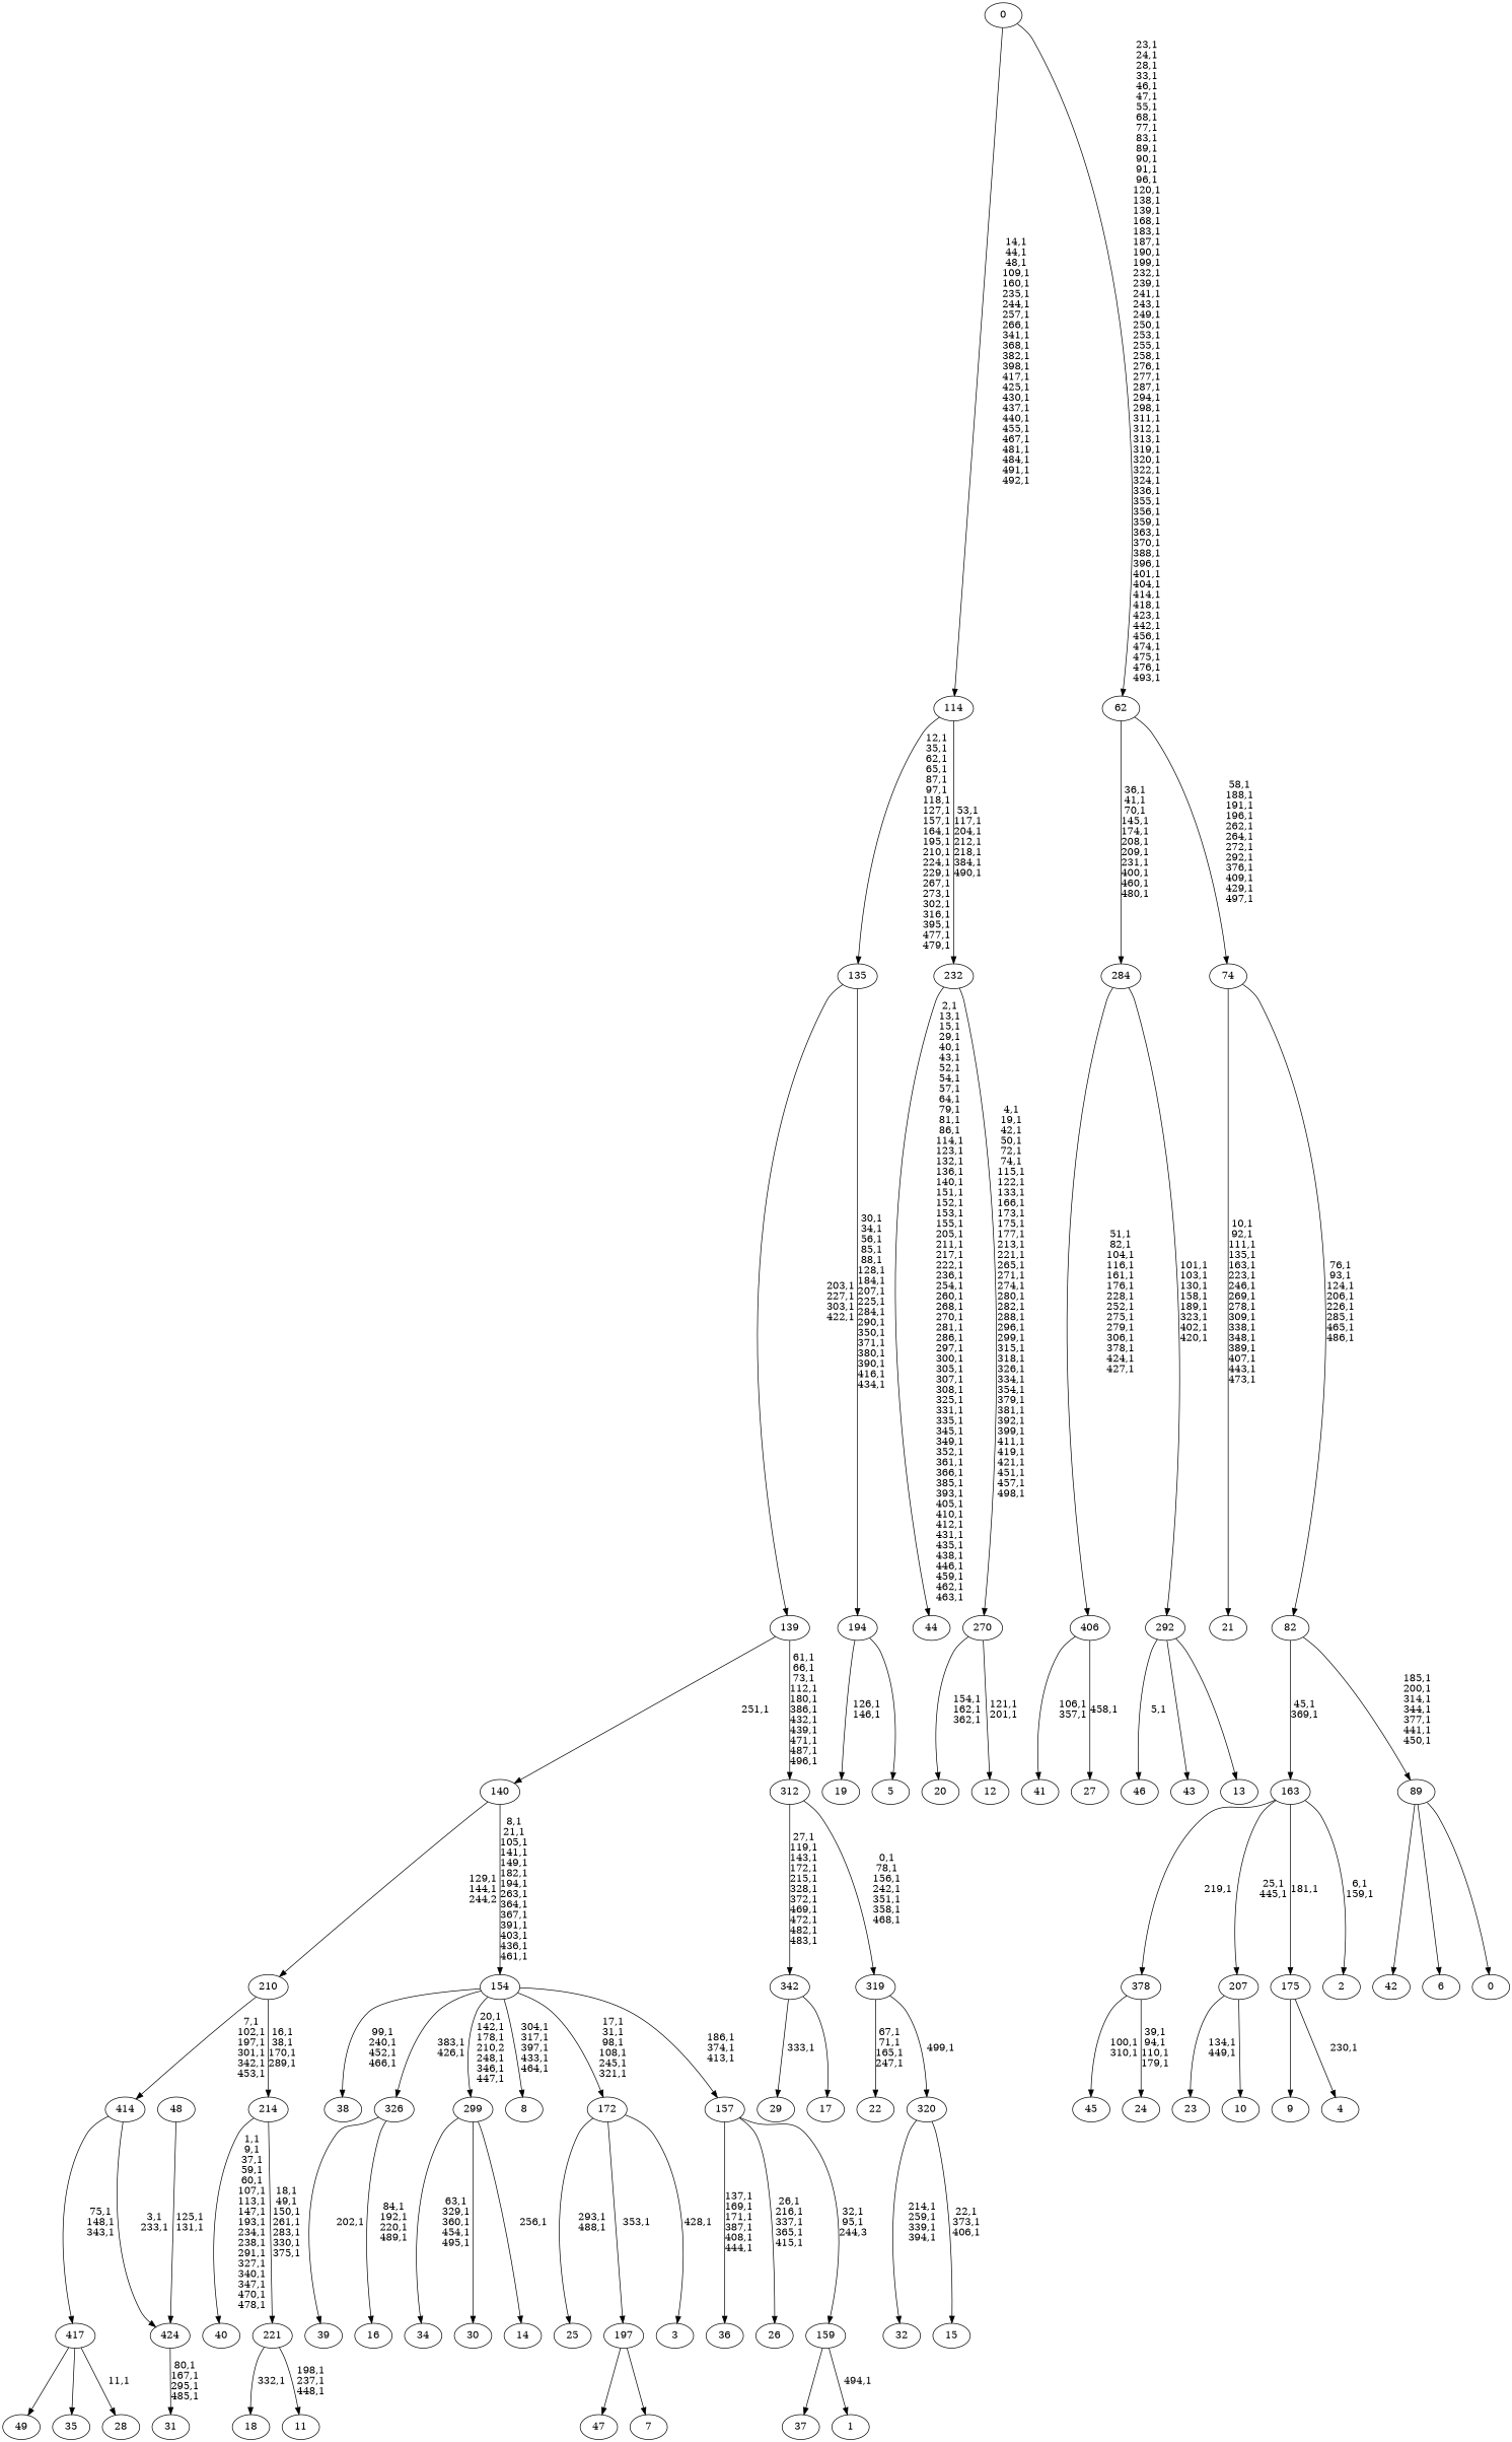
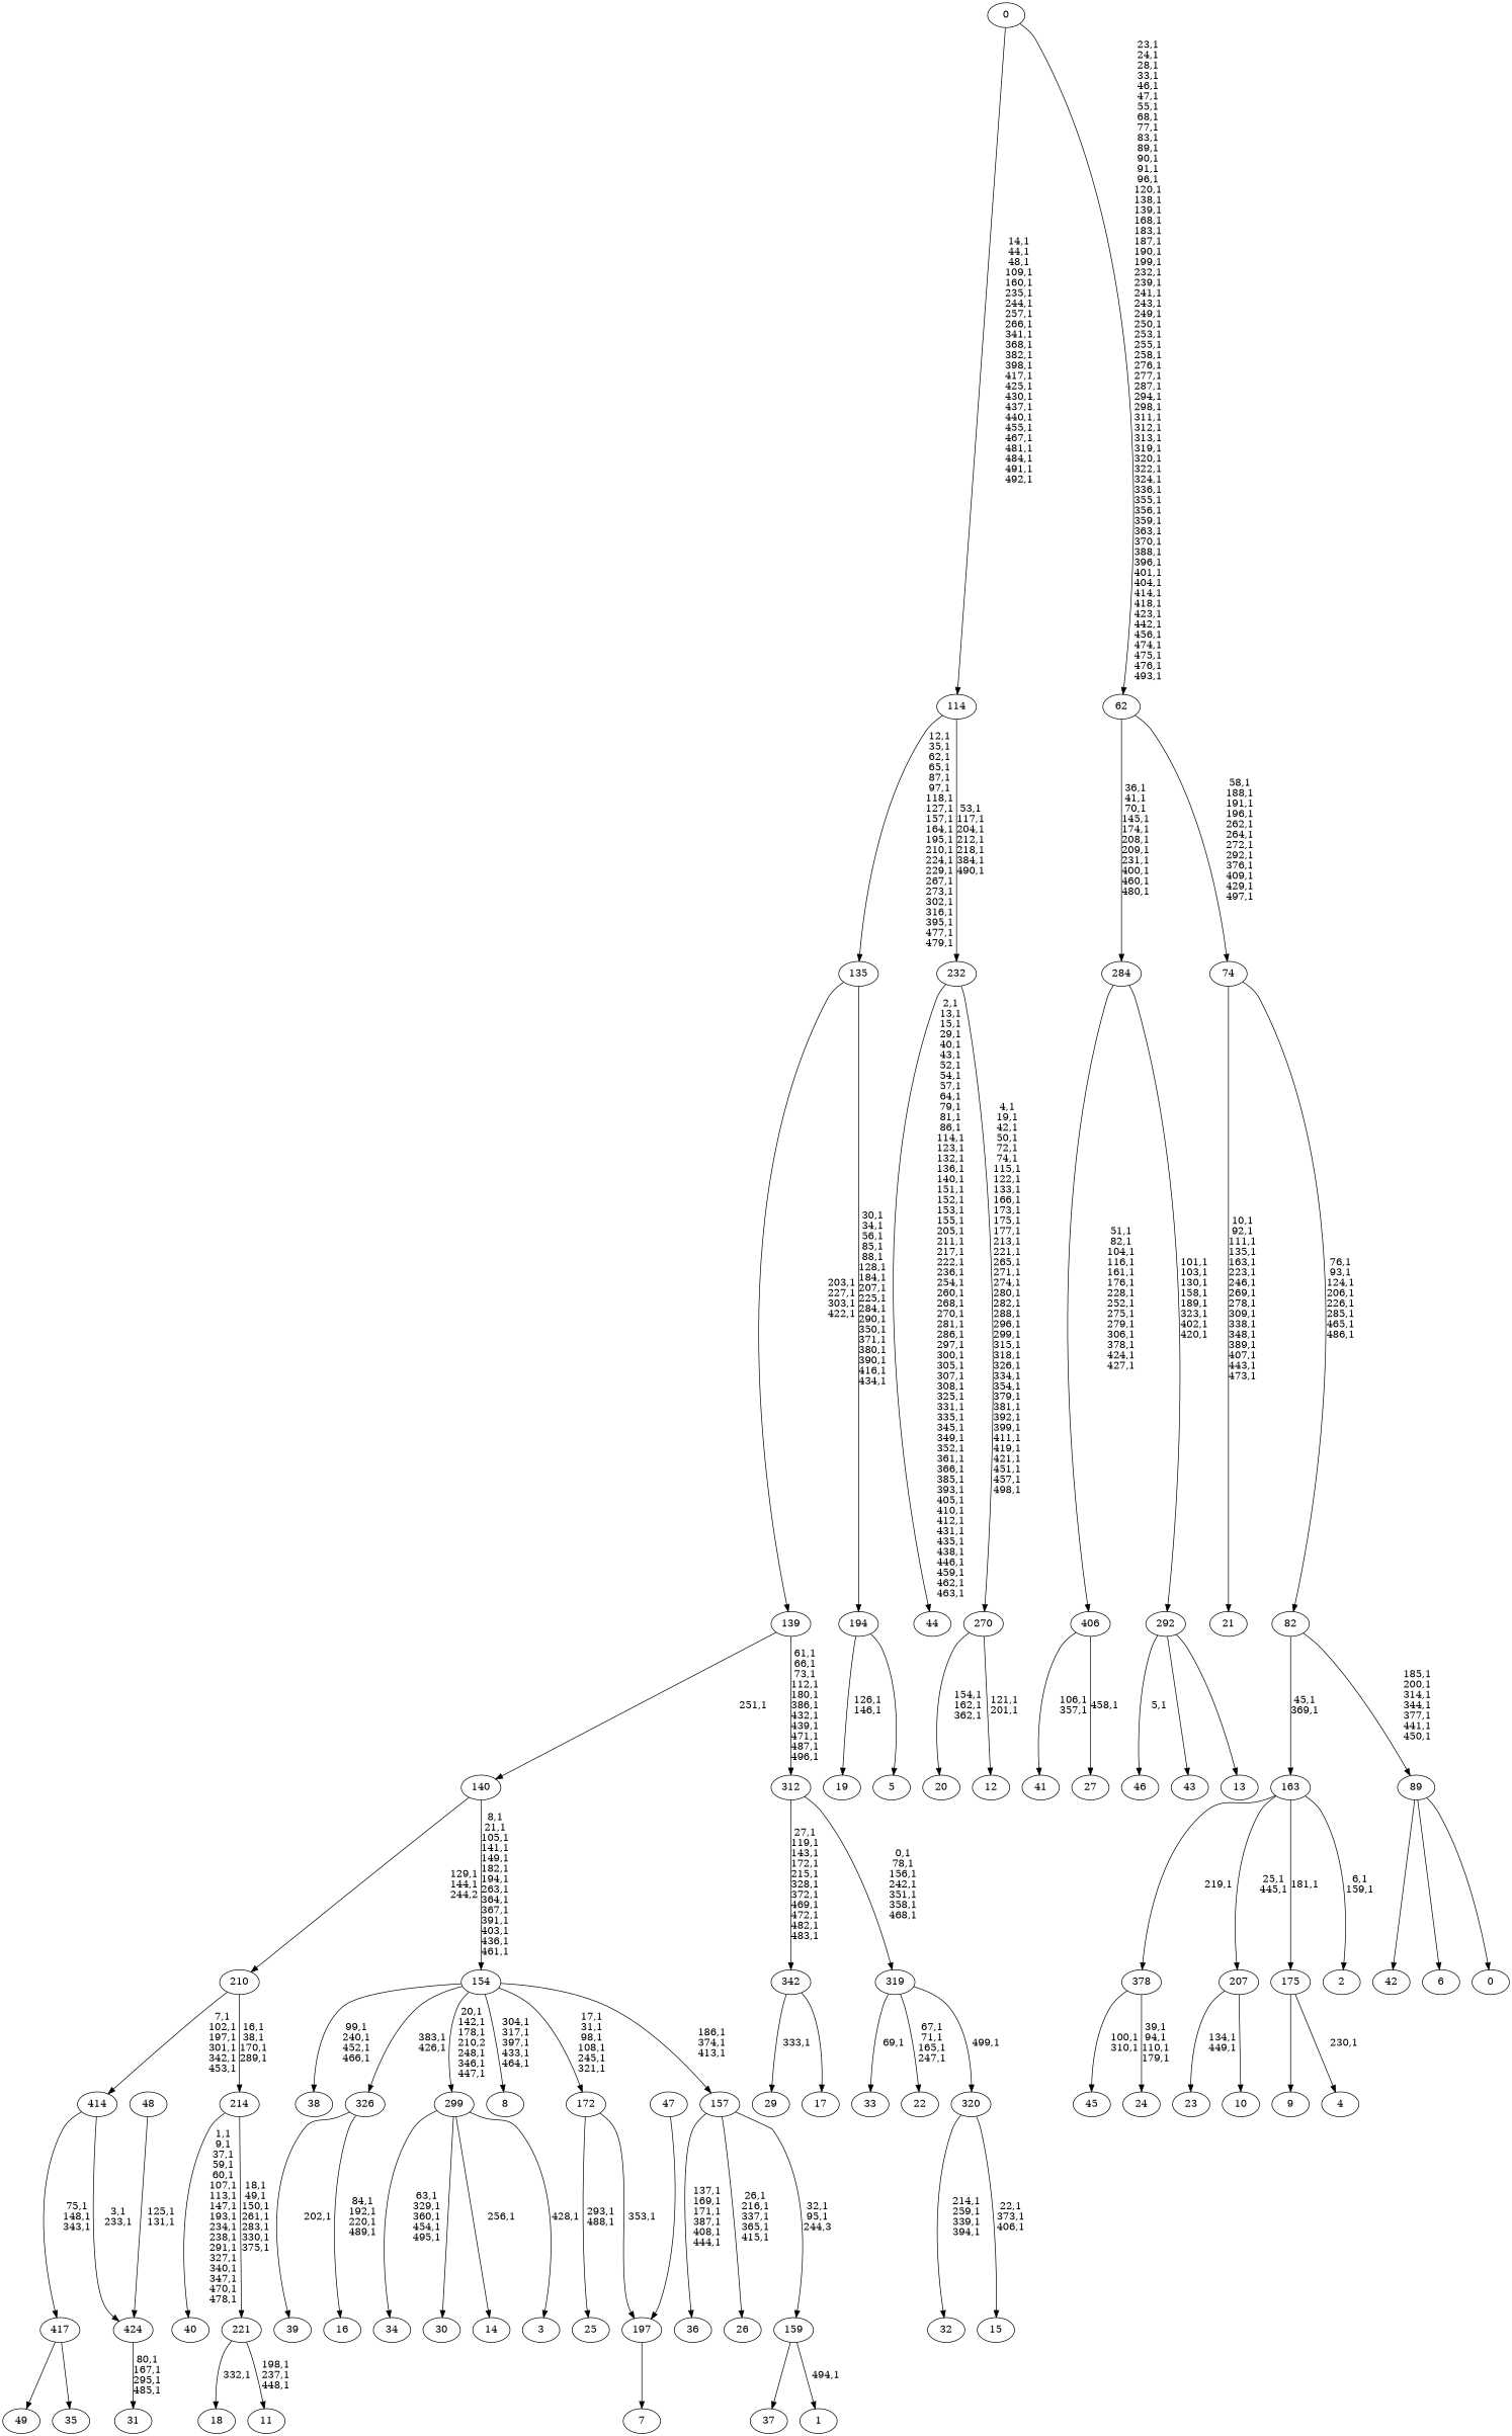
  digraph {
    n1 [label=49]
    n2 [label=48]
    424
    n4 [label=47]
    n5 [label=46]
    n6 [label=45]
    n7 [label=44]
    n8 [label=43]
    n9 [label=42]
    n10 [label=41]
    n11 [label=40]
    n12 [label=39]
    n13 [label=38]
    n14 [label=37]
    n15 [label=36]
    n16 [label=35]
    n17 [label=34]
+   n18 [label=33]
    n19 [label=32]
    n20 [label=31]
    n21 [label=30]
    n22 [label=29]
-   n23 [label=28]
    417
    414
    n26 [label=27]
    406
    n28 [label=26]
    n29 [label=25]
    n30 [label=24]
    378
    n32 [label=23]
    n33 [label=22]
    n34 [label=21]
    n35 [label=20]
    n36 [label=19]
    n37 [label=18]
    n38 [label=17]
    342
    n40 [label=16]
    326
    n42 [label=15]
    320
    319
    312
    n46 [label=14]
    299
    n48 [label=13]
    292
    284
    n51 [label=12]
    270
    232
    n54 [label=11]
    221
    214
    210
    n58 [label=10]
    207
    n60 [label=9]
    n61 [label=8]
    n62 [label=7]
    197
    n64 [label=6]
    n65 [label=5]
    194
    n67 [label=4]
    175
    n69 [label=3]
    172
    n71 [label=2]
    163
    n73 [label=1]
    159
    157
    154
    140
    139
    135
    114
    n81 [label=0]
    89
    82
    74
    62
    0
    n2 -> 424 [label="125,1\n131,1"]
    424 -> n20 [label="80,1\n167,1\n295,1\n485,1"]
    417 -> n1
    417 -> n16
-   417 -> n23 [label="11,1"]
    414 -> 424 [label="3,1\n233,1"]
    414 -> 417 [label="75,1\n148,1\n343,1"]
    406 -> n10 [label="106,1\n357,1"]
    406 -> n26 [label="458,1"]
    378 -> n6 [label="100,1\n310,1"]
    378 -> n30 [label="39,1\n94,1\n110,1\n179,1"]
    342 -> n22 [label="333,1"]
    342 -> n38
    326 -> n12 [label="202,1"]
    326 -> n40 [label="84,1\n192,1\n220,1\n489,1"]
    320 -> n19 [label="214,1\n259,1\n339,1\n394,1"]
    320 -> n42 [label="22,1\n373,1\n406,1"]
+   319 -> n18 [label="69,1"]
    319 -> n33 [label="67,1\n71,1\n165,1\n247,1"]
    319 -> 320 [label="499,1"]
    312 -> 342 [label="27,1\n119,1\n143,1\n172,1\n215,1\n328,1\n372,1\n469,1\n472,1\n482,1\n483,1"]
    312 -> 319 [label="0,1\n78,1\n156,1\n242,1\n351,1\n358,1\n468,1"]
    299 -> n17 [label="63,1\n329,1\n360,1\n454,1\n495,1"]
    299 -> n21
    299 -> n46 [label="256,1"]
    292 -> n5 [label="5,1"]
    292 -> n8
    292 -> n48
    284 -> 406 [label="51,1\n82,1\n104,1\n116,1\n161,1\n176,1\n228,1\n252,1\n275,1\n279,1\n306,1\n378,1\n424,1\n427,1"]
    284 -> 292 [label="101,1\n103,1\n130,1\n158,1\n189,1\n323,1\n402,1\n420,1"]
    270 -> n35 [label="154,1\n162,1\n362,1"]
    270 -> n51 [label="121,1\n201,1"]
    232 -> n7 [label="2,1\n13,1\n15,1\n29,1\n40,1\n43,1\n52,1\n54,1\n57,1\n64,1\n79,1\n81,1\n86,1\n114,1\n123,1\n132,1\n136,1\n140,1\n151,1\n152,1\n153,1\n155,1\n205,1\n211,1\n217,1\n222,1\n236,1\n254,1\n260,1\n268,1\n270,1\n281,1\n286,1\n297,1\n300,1\n305,1\n307,1\n308,1\n325,1\n331,1\n335,1\n345,1\n349,1\n352,1\n361,1\n366,1\n385,1\n393,1\n405,1\n410,1\n412,1\n431,1\n435,1\n438,1\n446,1\n459,1\n462,1\n463,1"]
    232 -> 270 [label="4,1\n19,1\n42,1\n50,1\n72,1\n74,1\n115,1\n122,1\n133,1\n166,1\n173,1\n175,1\n177,1\n213,1\n221,1\n265,1\n271,1\n274,1\n280,1\n282,1\n288,1\n296,1\n299,1\n315,1\n318,1\n326,1\n334,1\n354,1\n379,1\n381,1\n392,1\n399,1\n411,1\n419,1\n421,1\n451,1\n457,1\n498,1"]
    221 -> n37 [label="332,1"]
    221 -> n54 [label="198,1\n237,1\n448,1"]
    214 -> n11 [label="1,1\n9,1\n37,1\n59,1\n60,1\n107,1\n113,1\n147,1\n193,1\n234,1\n238,1\n291,1\n327,1\n340,1\n347,1\n470,1\n478,1"]
    214 -> 221 [label="18,1\n49,1\n150,1\n261,1\n283,1\n330,1\n375,1"]
    210 -> 414 [label="7,1\n102,1\n197,1\n301,1\n342,1\n453,1"]
    210 -> 214 [label="16,1\n38,1\n170,1\n289,1"]
    207 -> n32 [label="134,1\n449,1"]
    207 -> n58
-   197 -> n4
+   n4 -> 197
    197 -> n62
    194 -> n36 [label="126,1\n146,1"]
    194 -> n65
    175 -> n60
    175 -> n67 [label="230,1"]
    172 -> n29 [label="293,1\n488,1"]
    172 -> 197 [label="353,1"]
-   172 -> n69 [label="428,1"]
+   299 -> n69 [label="428,1"]
    163 -> 378 [label="219,1"]
    163 -> 207 [label="25,1\n445,1"]
    163 -> 175 [label="181,1"]
    163 -> n71 [label="6,1\n159,1"]
    159 -> n14
    159 -> n73 [label="494,1"]
    157 -> n15 [label="137,1\n169,1\n171,1\n387,1\n408,1\n444,1"]
    157 -> n28 [label="26,1\n216,1\n337,1\n365,1\n415,1"]
    157 -> 159 [label="32,1\n95,1\n244,3"]
    154 -> n13 [label="99,1\n240,1\n452,1\n466,1"]
    154 -> 326 [label="383,1\n426,1"]
    154 -> 299 [label="20,1\n142,1\n178,1\n210,2\n248,1\n346,1\n447,1"]
    154 -> n61 [label="304,1\n317,1\n397,1\n433,1\n464,1"]
    154 -> 172 [label="17,1\n31,1\n98,1\n108,1\n245,1\n321,1"]
    154 -> 157 [label="186,1\n374,1\n413,1"]
    140 -> 210 [label="129,1\n144,1\n244,2"]
    140 -> 154 [label="8,1\n21,1\n105,1\n141,1\n149,1\n182,1\n194,1\n263,1\n364,1\n367,1\n391,1\n403,1\n436,1\n461,1"]
    139 -> 312 [label="61,1\n66,1\n73,1\n112,1\n180,1\n386,1\n432,1\n439,1\n471,1\n487,1\n496,1"]
    139 -> 140 [label="251,1"]
    135 -> 194 [label="30,1\n34,1\n56,1\n85,1\n88,1\n128,1\n184,1\n207,1\n225,1\n284,1\n290,1\n350,1\n371,1\n380,1\n390,1\n416,1\n434,1"]
    135 -> 139 [label="203,1\n227,1\n303,1\n422,1"]
    114 -> 232 [label="53,1\n117,1\n204,1\n212,1\n218,1\n384,1\n490,1"]
    114 -> 135 [label="12,1\n35,1\n62,1\n65,1\n87,1\n97,1\n118,1\n127,1\n157,1\n164,1\n195,1\n210,1\n224,1\n229,1\n267,1\n273,1\n302,1\n316,1\n395,1\n477,1\n479,1"]
    89 -> n9
    89 -> n64
    89 -> n81
    82 -> 163 [label="45,1\n369,1"]
    82 -> 89 [label="185,1\n200,1\n314,1\n344,1\n377,1\n441,1\n450,1"]
    74 -> n34 [label="10,1\n92,1\n111,1\n135,1\n163,1\n223,1\n246,1\n269,1\n278,1\n309,1\n338,1\n348,1\n389,1\n407,1\n443,1\n473,1"]
    74 -> 82 [label="76,1\n93,1\n124,1\n206,1\n226,1\n285,1\n465,1\n486,1"]
    62 -> 284 [label="36,1\n41,1\n70,1\n145,1\n174,1\n208,1\n209,1\n231,1\n400,1\n460,1\n480,1"]
    62 -> 74 [label="58,1\n188,1\n191,1\n196,1\n262,1\n264,1\n272,1\n292,1\n376,1\n409,1\n429,1\n497,1"]
    0 -> 114 [label="14,1\n44,1\n48,1\n109,1\n160,1\n235,1\n244,1\n257,1\n266,1\n341,1\n368,1\n382,1\n398,1\n417,1\n425,1\n430,1\n437,1\n440,1\n455,1\n467,1\n481,1\n484,1\n491,1\n492,1"]
    0 -> 62 [label="23,1\n24,1\n28,1\n33,1\n46,1\n47,1\n55,1\n68,1\n77,1\n83,1\n89,1\n90,1\n91,1\n96,1\n120,1\n138,1\n139,1\n168,1\n183,1\n187,1\n190,1\n199,1\n232,1\n239,1\n241,1\n243,1\n249,1\n250,1\n253,1\n255,1\n258,1\n276,1\n277,1\n287,1\n294,1\n298,1\n311,1\n312,1\n313,1\n319,1\n320,1\n322,1\n324,1\n336,1\n355,1\n356,1\n359,1\n363,1\n370,1\n388,1\n396,1\n401,1\n404,1\n414,1\n418,1\n423,1\n442,1\n456,1\n474,1\n475,1\n476,1\n493,1"]
  }
